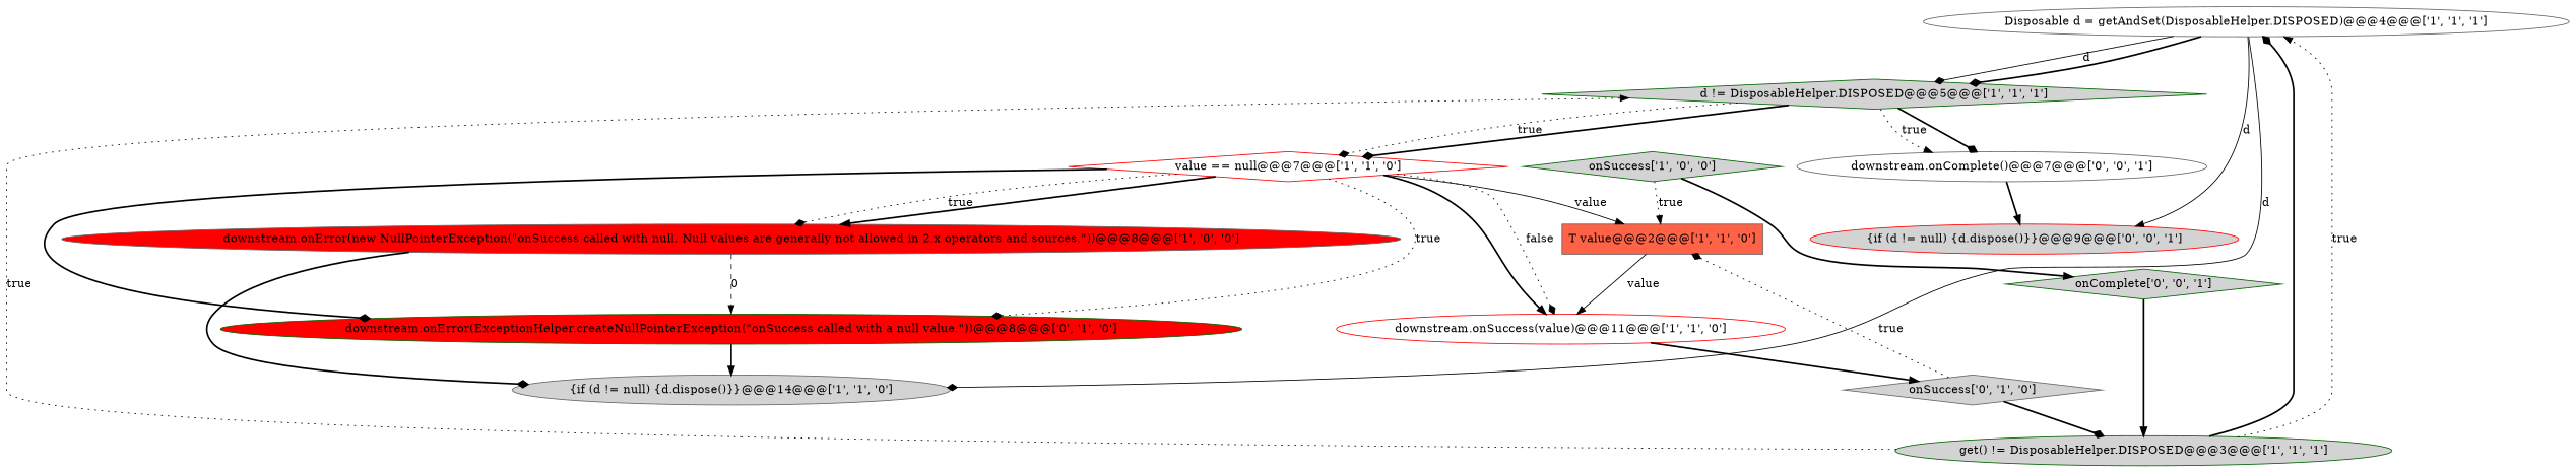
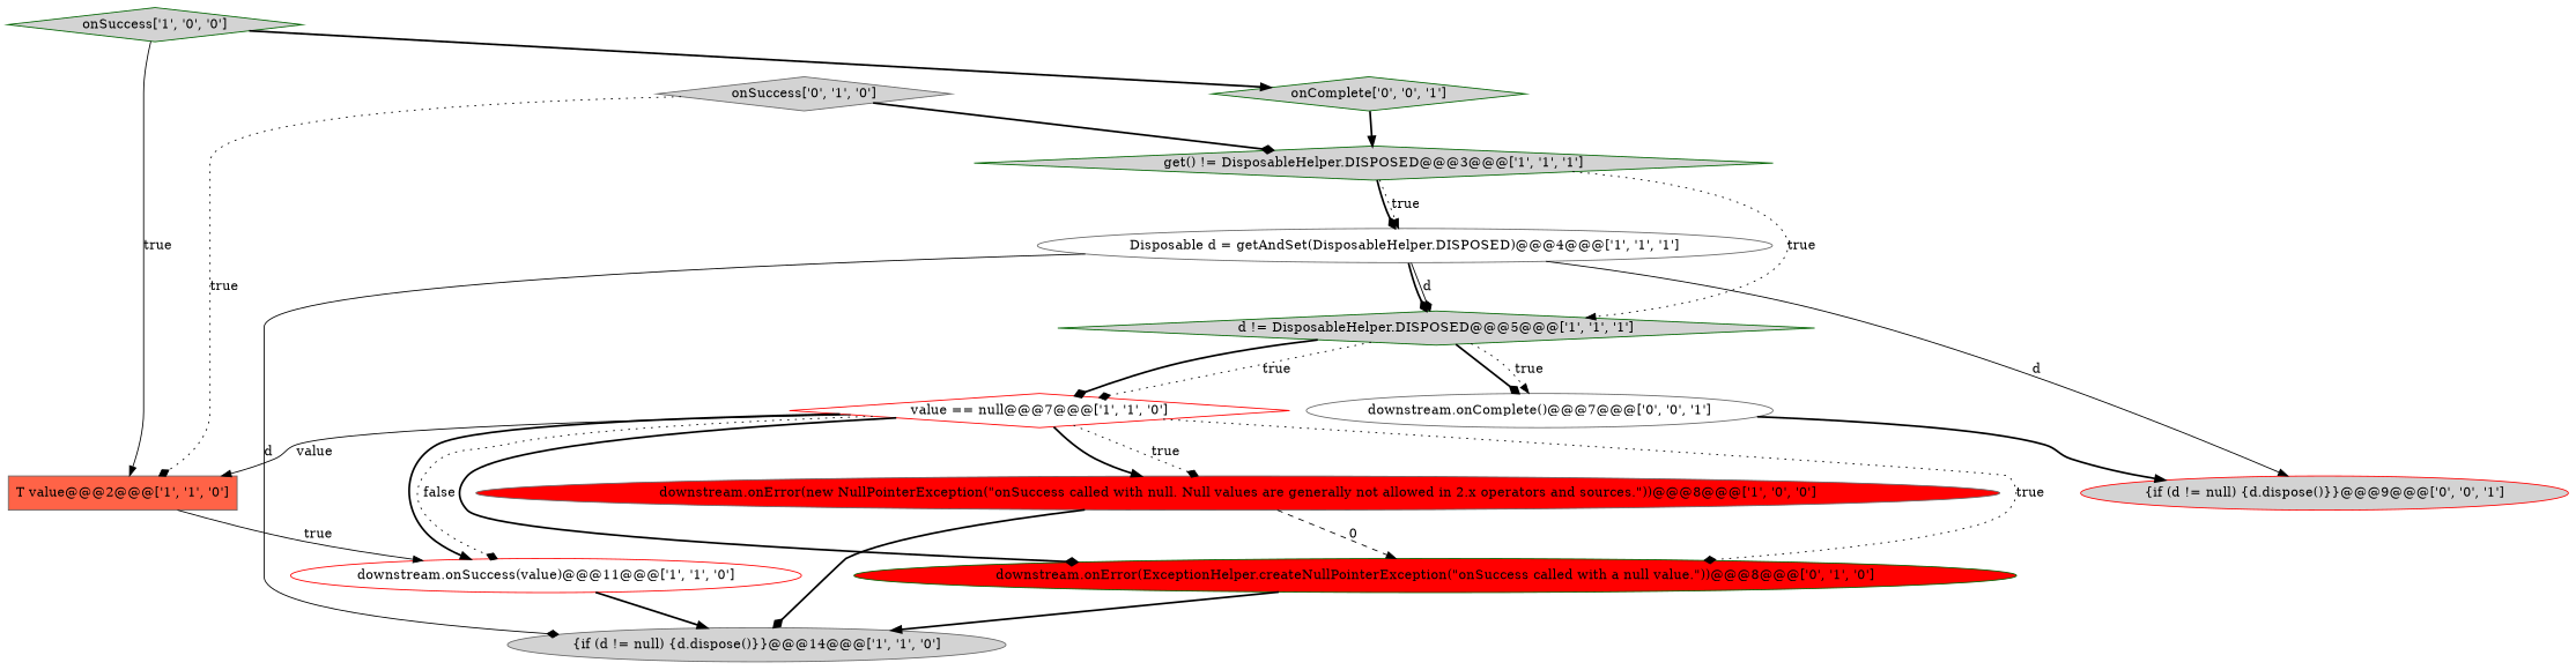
  digraph {
    node [color=gray40 fillcolor=lightgray shape=ellipse style=filled]
    edge [arrowhead=normal style=bold]
    n1 [color=darkgreen fillcolor=red label="downstream.onError(ExceptionHelper.createNullPointerException(\"onSuccess called with a null value.\"))@@@8@@@['0', '1', '0']"]
    n2 [label="{if (d != null) {d.dispose()}}@@@14@@@['1', '1', '0']"]
    n3 [color=red label="{if (d != null) {d.dispose()}}@@@9@@@['0', '0', '1']"]
    n4 [label="onSuccess['0', '1', '0']" shape=diamond]
-   n5 [color=darkgreen label="get() != DisposableHelper.DISPOSED@@@3@@@['1', '1', '1']"]
+   n5 [color=darkgreen label="get() != DisposableHelper.DISPOSED@@@3@@@['1', '1', '1']" shape=diamond]
    n6 [fillcolor=tomato label="T value@@@2@@@['1', '1', '0']" shape=box]
    n7 [fillcolor=white label="Disposable d = getAndSet(DisposableHelper.DISPOSED)@@@4@@@['1', '1', '1']"]
    n8 [color=darkgreen label="d != DisposableHelper.DISPOSED@@@5@@@['1', '1', '1']" shape=diamond]
    n9 [color=red fillcolor=white label="downstream.onSuccess(value)@@@11@@@['1', '1', '0']"]
    n10 [fillcolor=red label="downstream.onError(new NullPointerException(\"onSuccess called with null. Null values are generally not allowed in 2.x operators and sources.\"))@@@8@@@['1', '0', '0']"]
    n11 [fillcolor=white label="downstream.onComplete()@@@7@@@['0', '0', '1']"]
    n12 [color=red fillcolor=white label="value == null@@@7@@@['1', '1', '0']" shape=diamond]
    n13 [color=darkgreen label="onComplete['0', '0', '1']" shape=diamond]
    n14 [color=darkgreen label="onSuccess['1', '0', '0']" shape=diamond]
    n1 -> n2
    n4 -> n5 [arrowhead=diamond]
    n4 -> n6 [arrowhead=diamond label=true style=dotted]
    n5 -> n7 [arrowhead=diamond]
    n5 -> n7 [label=true style=dotted]
    n5 -> n8 [label=true style=dotted]
-   n6 -> n9 [label=value style=solid]
+   n6 -> n9 [label=true style=solid]
    n7 -> n2 [arrowhead=diamond label=d style=solid]
    n7 -> n3 [label=d style=solid]
    n7 -> n8 [arrowhead=diamond label=d style=solid]
    n7 -> n8 [arrowhead=diamond]
    n8 -> n11 [arrowhead=diamond]
    n8 -> n11 [label=true style=dotted]
    n8 -> n12 [arrowhead=diamond]
    n8 -> n12 [arrowhead=diamond label=true style=dotted]
-   n9 -> n4
+   n9 -> n2
    n10 -> n1 [label=0 style=dashed]
    n10 -> n2 [arrowhead=diamond]
    n11 -> n3
    n12 -> n1 [arrowhead=diamond]
    n12 -> n1 [arrowhead=diamond label=true style=dotted]
    n12 -> n6 [label=value style=solid]
    n12 -> n9 [arrowhead=diamond label=false style=dotted]
    n12 -> n9
    n12 -> n10
    n12 -> n10 [arrowhead=diamond label=true style=dotted]
    n13 -> n5
-   n14 -> n6 [label=true style=dotted]
+   n14 -> n6 [label=true style=solid]
    n14 -> n13
  }
